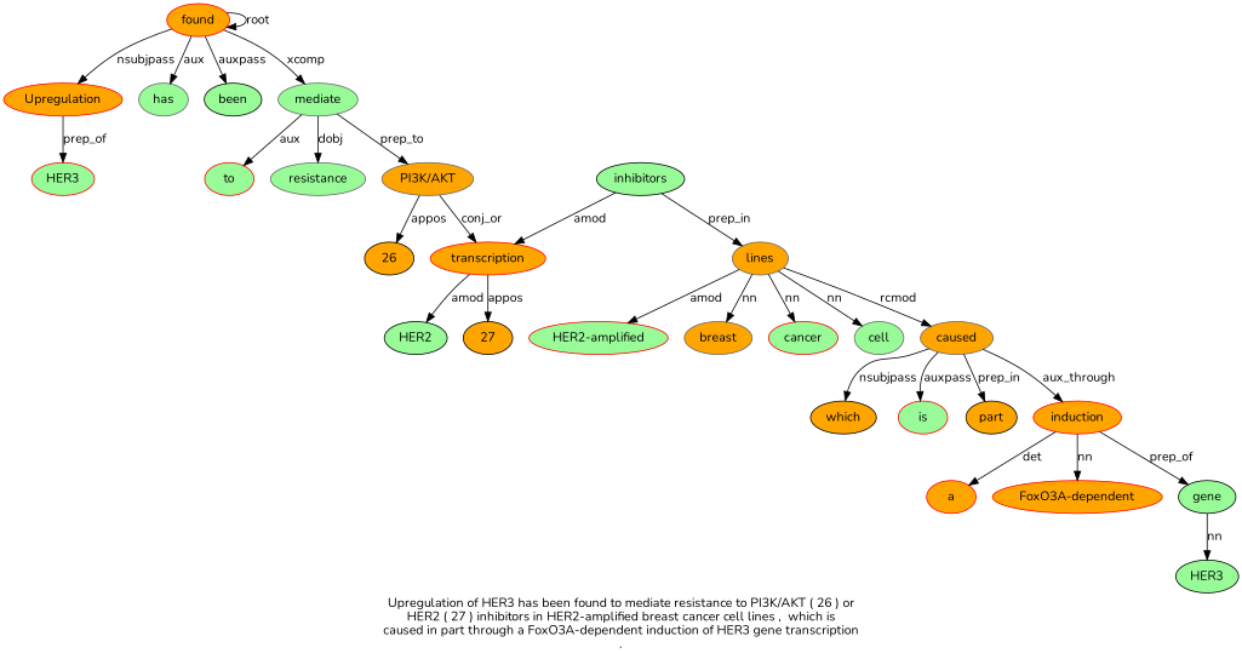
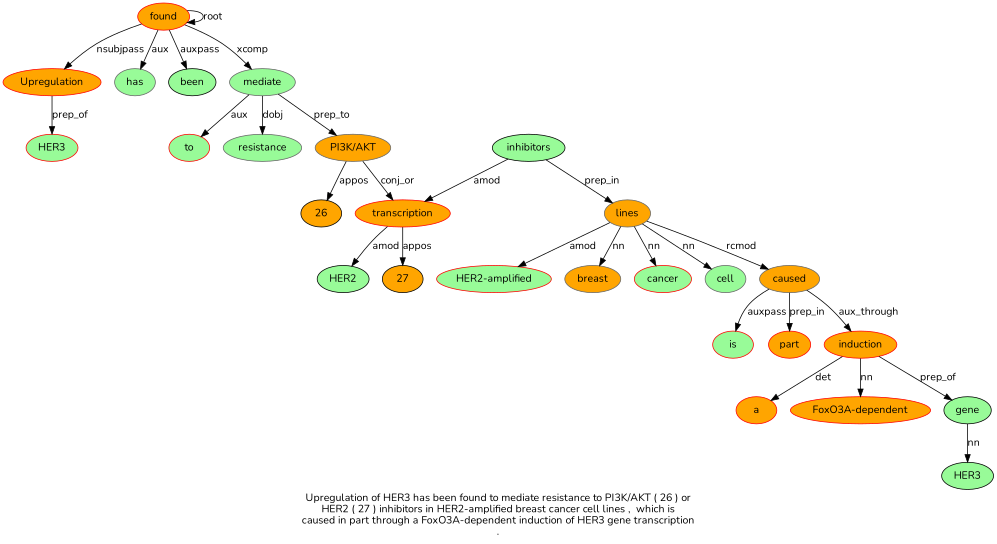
  digraph {
    fontname=Nunito
    label="Upregulation of HER3 has been found to mediate resistance to PI3K/AKT ( 26 ) or\nHER2 ( 27 ) inhibitors in HER2-amplified breast cancer cell lines ,  which is\ncaused in part through a FoxO3A-dependent induction of HER3 gene transcription\n."
    node [color=red fillcolor=orange fontname=Nunito style=filled]
    edge [fontname=Nunito]
    n1 [label=found]
    n2 [label=Upregulation]
    n3 [color=gray40 fillcolor=palegreen label=has]
    n4 [color=black fillcolor=palegreen label=been]
    n5 [color=gray40 fillcolor=palegreen label=mediate]
    n6 [fillcolor=palegreen label=HER3]
    n7 [fillcolor=palegreen label=to]
    n8 [color=gray40 fillcolor=palegreen label=resistance]
    n9 [color=gray40 label="PI3K/AKT"]
    n10 [color=black label=26]
    n11 [label=transcription]
    n12 [color=black fillcolor=palegreen label=HER2]
    n13 [color=black label=27]
    n14 [color=black fillcolor=palegreen label=inhibitors]
    n15 [color=gray40 label=lines]
    n16 [fillcolor=palegreen label="HER2-amplified"]
    n17 [color=gray40 label=breast]
    n18 [fillcolor=palegreen label=cancer]
    n19 [color=gray40 fillcolor=palegreen label=cell]
    n20 [color=gray40 label=caused]
-   n21 [color=black label=which]
    n22 [fillcolor=palegreen label=is]
-   n23 [color=black label=part]
+   n23 [label=part]
    n24 [label=induction]
    n25 [label=a]
    n26 [label="FoxO3A-dependent"]
    n27 [color=black fillcolor=palegreen label=gene]
    n28 [color=black fillcolor=palegreen label=HER3]
    n1 -> n1 [label=root]
    n1 -> n2 [label=nsubjpass]
    n1 -> n3 [label=aux]
    n1 -> n4 [label=auxpass]
    n1 -> n5 [label=xcomp]
    n2 -> n6 [label=prep_of]
    n5 -> n7 [label=aux]
    n5 -> n8 [label=dobj]
    n5 -> n9 [label=prep_to]
    n9 -> n10 [label=appos]
    n9 -> n11 [label=conj_or]
    n11 -> n12 [label=amod]
    n11 -> n13 [label=appos]
    n14 -> n11 [label=amod]
    n14 -> n15 [label=prep_in]
    n15 -> n16 [label=amod]
    n15 -> n17 [label=nn]
    n15 -> n18 [label=nn]
    n15 -> n19 [label=nn]
    n15 -> n20 [label=rcmod]
-   n20 -> n21 [label=nsubjpass]
    n20 -> n22 [label=auxpass]
    n20 -> n23 [label=prep_in]
    n20 -> n24 [label=aux_through]
    n24 -> n25 [label=det]
    n24 -> n26 [label=nn]
    n24 -> n27 [label=prep_of]
    n27 -> n28 [label=nn]
  }
